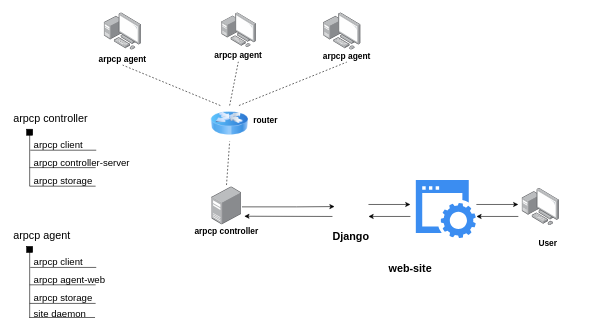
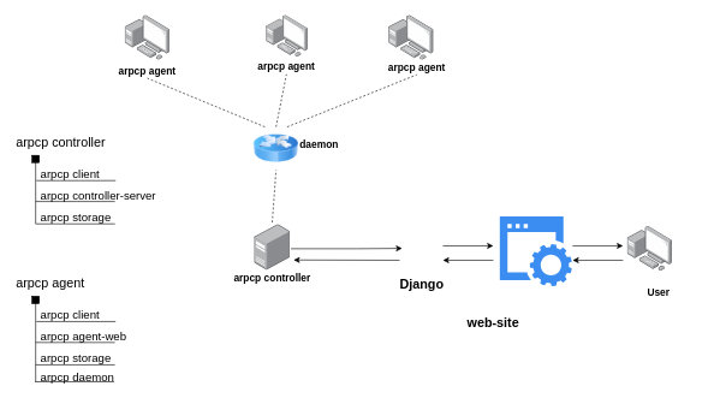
  <mxCell id="0" />
  <mxCell id="1" parent="0" />
  <mxCell id="2" value="" style="points=[];aspect=fixed;html=1;align=center;shadow=0;dashed=0;image;image=img/lib/allied_telesis/computer_and_terminals/Personal_Computer_with_Server.svg;" parent="1" vertex="1"><mxGeometry x="173" y="20" width="62.4" height="62.4" as="geometry" /></mxCell>
  <mxCell id="3" value="" style="points=[];aspect=fixed;html=1;align=center;shadow=0;dashed=0;image;image=img/lib/allied_telesis/computer_and_terminals/Personal_Computer_with_Server.svg;" parent="1" vertex="1"><mxGeometry x="369" y="20" width="58" height="58" as="geometry" /></mxCell>
  <mxCell id="4" value="" style="points=[];aspect=fixed;html=1;align=center;shadow=0;dashed=0;image;image=img/lib/allied_telesis/computer_and_terminals/Personal_Computer_with_Server.svg;" parent="1" vertex="1"><mxGeometry x="539" y="20" width="62.4" height="62.4" as="geometry" /></mxCell>
  <mxCell id="5" style="edgeStyle=orthogonalEdgeStyle;rounded=0;orthogonalLoop=1;jettySize=auto;html=1;entryX=0;entryY=0.5;entryDx=0;entryDy=0;fontSize=18;" parent="1" target="11" edge="1"><mxGeometry relative="1" as="geometry"><mxPoint x="403" y="344" as="sourcePoint" /><Array as="points"><mxPoint x="494" y="344" /><mxPoint x="494" y="344" /></Array></mxGeometry></mxCell>
  <mxCell id="6" value="" style="points=[];aspect=fixed;html=1;align=center;shadow=0;dashed=0;image;image=img/lib/allied_telesis/computer_and_terminals/Server_Desktop.svg;" parent="1" vertex="1"><mxGeometry x="352.5" y="310" width="50" height="64" as="geometry" /></mxCell>
  <mxCell id="7" value="&lt;font size=&quot;1&quot;&gt;&lt;b style=&quot;font-size: 14px&quot;&gt;arpcp agent&lt;/b&gt;&lt;/font&gt;" style="text;html=1;strokeColor=none;fillColor=none;align=center;verticalAlign=middle;whiteSpace=wrap;rounded=0;" parent="1" vertex="1"><mxGeometry x="155" y="87.5" width="98" height="20" as="geometry" /></mxCell>
  <mxCell id="8" value="&lt;font size=&quot;1&quot;&gt;&lt;b style=&quot;font-size: 14px&quot;&gt;arpcp agent&lt;/b&gt;&lt;/font&gt;" style="text;html=1;strokeColor=none;fillColor=none;align=center;verticalAlign=middle;whiteSpace=wrap;rounded=0;" parent="1" vertex="1"><mxGeometry x="348" y="82" width="98" height="20" as="geometry" /></mxCell>
  <mxCell id="9" value="&lt;font size=&quot;1&quot;&gt;&lt;b style=&quot;font-size: 14px&quot;&gt;arpcp agent&lt;/b&gt;&lt;/font&gt;" style="text;html=1;strokeColor=none;fillColor=none;align=center;verticalAlign=middle;whiteSpace=wrap;rounded=0;" parent="1" vertex="1"><mxGeometry x="529" y="82.5" width="98" height="20" as="geometry" /></mxCell>
  <mxCell id="10" value="&lt;span style=&quot;font-size: 14px&quot;&gt;arpcp controller&lt;/span&gt;" style="text;html=1;strokeColor=none;fillColor=none;align=center;verticalAlign=middle;whiteSpace=wrap;rounded=0;fontStyle=1" parent="1" vertex="1"><mxGeometry x="314" y="374" width="127" height="20" as="geometry" /></mxCell>
  <mxCell id="11" value="" style="shape=image;html=1;verticalAlign=top;verticalLabelPosition=bottom;labelBackgroundColor=#ffffff;imageAspect=0;aspect=fixed;image=https://cdn3.iconfinder.com/data/icons/logos-and-brands-adobe/512/267_Python-128.png" parent="1" vertex="1"><mxGeometry x="557.5" y="317" width="53" height="53" as="geometry" /></mxCell>
  <mxCell id="12" value="&lt;font style=&quot;font-size: 18px;&quot;&gt;&lt;b style=&quot;font-size: 18px;&quot;&gt;Django&lt;/b&gt;&lt;/font&gt;" style="text;html=1;strokeColor=none;fillColor=none;align=center;verticalAlign=middle;whiteSpace=wrap;rounded=0;fontSize=18;" parent="1" vertex="1"><mxGeometry x="534" y="384" width="102" height="20" as="geometry" /></mxCell>
  <mxCell id="13" value="" style="shape=image;html=1;verticalAlign=top;verticalLabelPosition=bottom;labelBackgroundColor=#ffffff;imageAspect=0;aspect=fixed;image=https://cdn3.iconfinder.com/data/icons/logos-and-brands-adobe/512/267_Python-128.png" parent="1" vertex="1"><mxGeometry x="213" y="20" width="31" height="31" as="geometry" /></mxCell>
  <mxCell id="14" value="" style="shape=image;html=1;verticalAlign=top;verticalLabelPosition=bottom;labelBackgroundColor=#ffffff;imageAspect=0;aspect=fixed;image=https://cdn3.iconfinder.com/data/icons/logos-and-brands-adobe/512/267_Python-128.png" parent="1" vertex="1"><mxGeometry x="406" y="20" width="31" height="31" as="geometry" /></mxCell>
  <mxCell id="15" value="" style="shape=image;html=1;verticalAlign=top;verticalLabelPosition=bottom;labelBackgroundColor=#ffffff;imageAspect=0;aspect=fixed;image=https://cdn3.iconfinder.com/data/icons/logos-and-brands-adobe/512/267_Python-128.png" parent="1" vertex="1"><mxGeometry x="587" y="20" width="31" height="31" as="geometry" /></mxCell>
  <mxCell id="16" value="" style="shape=image;html=1;verticalAlign=top;verticalLabelPosition=bottom;labelBackgroundColor=#ffffff;imageAspect=0;aspect=fixed;image=https://cdn3.iconfinder.com/data/icons/logos-and-brands-adobe/512/267_Python-128.png" parent="1" vertex="1"><mxGeometry x="380" y="311" width="31" height="31" as="geometry" /></mxCell>
  <mxCell id="17" value="" style="points=[];aspect=fixed;html=1;align=center;shadow=0;dashed=0;image;image=img/lib/allied_telesis/computer_and_terminals/Personal_Computer_with_Server.svg;" parent="1" vertex="1"><mxGeometry x="870" y="312.5" width="62.4" height="62.4" as="geometry" /></mxCell>
  <mxCell id="18" value="&lt;span style=&quot;font-size: 14px&quot;&gt;User&lt;/span&gt;" style="text;html=1;strokeColor=none;fillColor=none;align=center;verticalAlign=middle;whiteSpace=wrap;rounded=0;fontStyle=1" parent="1" vertex="1"><mxGeometry x="850" y="395" width="127" height="20" as="geometry" /></mxCell>
  <mxCell id="19" value="" style="html=1;aspect=fixed;strokeColor=none;shadow=0;align=center;verticalAlign=top;fillColor=#3B8DF1;shape=mxgraph.gcp2.website;fontSize=18;" parent="1" vertex="1"><mxGeometry x="693" y="299" width="100" height="97" as="geometry" /></mxCell>
  <mxCell id="20" value="&lt;font style=&quot;font-size: 18px&quot;&gt;&lt;b style=&quot;font-size: 18px&quot;&gt;web-site&lt;/b&gt;&lt;/font&gt;" style="text;html=1;strokeColor=none;fillColor=none;align=center;verticalAlign=middle;whiteSpace=wrap;rounded=0;fontSize=18;" parent="1" vertex="1"><mxGeometry x="633" y="436.5" width="102" height="20" as="geometry" /></mxCell>
  <mxCell id="21" value="" style="image;html=1;labelBackgroundColor=#ffffff;image=img/lib/clip_art/networking/Router_Icon_128x128.png;fontSize=18;" parent="1" vertex="1"><mxGeometry x="351.5" y="175" width="62" height="60" as="geometry" /></mxCell>
  <mxCell id="22" value="" style="endArrow=none;html=1;fontSize=18;" parent="1" edge="1"><mxGeometry width="50" height="50" relative="1" as="geometry"><mxPoint x="49" y="309.5" as="sourcePoint" /><mxPoint x="49" y="221" as="targetPoint" /></mxGeometry></mxCell>
  <mxCell id="23" value="arpcp controller" style="text;html=1;fontSize=18;" parent="1" vertex="1"><mxGeometry x="20" y="179.5" width="150" height="40" as="geometry" /></mxCell>
  <mxCell id="24" value="" style="endArrow=none;html=1;fontSize=18;" parent="1" edge="1"><mxGeometry width="50" height="50" relative="1" as="geometry"><mxPoint x="50" y="249.5" as="sourcePoint" /><mxPoint x="160" y="249.5" as="targetPoint" /></mxGeometry></mxCell>
  <mxCell id="25" value="" style="rounded=0;whiteSpace=wrap;html=1;fontSize=18;fillColor=#000000;" parent="1" vertex="1"><mxGeometry x="44" y="214.5" width="10" height="10" as="geometry" /></mxCell>
  <mxCell id="26" value="" style="endArrow=none;html=1;fontSize=18;" parent="1" edge="1"><mxGeometry width="50" height="50" relative="1" as="geometry"><mxPoint x="49" y="278.5" as="sourcePoint" /><mxPoint x="159" y="278.5" as="targetPoint" /></mxGeometry></mxCell>
  <mxCell id="27" value="arpcp client" style="text;html=1;fontSize=16;" parent="1" vertex="1"><mxGeometry x="54" y="224.5" width="120" height="35" as="geometry" /></mxCell>
  <mxCell id="28" value="arpcp controller-server" style="text;html=1;fontSize=16;" parent="1" vertex="1"><mxGeometry x="54" y="254.5" width="190" height="30" as="geometry" /></mxCell>
  <mxCell id="29" value="arpcp storage" style="text;html=1;fontSize=16;" parent="1" vertex="1"><mxGeometry x="54" y="283.5" width="90" height="20" as="geometry" /></mxCell>
  <mxCell id="30" value="" style="endArrow=none;html=1;fontSize=18;" parent="1" edge="1"><mxGeometry width="50" height="50" relative="1" as="geometry"><mxPoint x="49" y="309.5" as="sourcePoint" /><mxPoint x="159" y="309.5" as="targetPoint" /></mxGeometry></mxCell>
  <mxCell id="31" value="" style="endArrow=none;html=1;fontSize=18;" parent="1" edge="1"><mxGeometry width="50" height="50" relative="1" as="geometry"><mxPoint x="49" y="528.5" as="sourcePoint" /><mxPoint x="49" y="416.5" as="targetPoint" /></mxGeometry></mxCell>
  <mxCell id="32" value="arpcp agent" style="text;html=1;fontSize=18;" parent="1" vertex="1"><mxGeometry x="20" y="375" width="150" height="40" as="geometry" /></mxCell>
  <mxCell id="33" value="" style="endArrow=none;html=1;fontSize=18;" parent="1" edge="1"><mxGeometry width="50" height="50" relative="1" as="geometry"><mxPoint x="50" y="445" as="sourcePoint" /><mxPoint x="160" y="445" as="targetPoint" /></mxGeometry></mxCell>
  <mxCell id="34" value="" style="rounded=0;whiteSpace=wrap;html=1;fontSize=18;fillColor=#000000;" parent="1" vertex="1"><mxGeometry x="44" y="410" width="10" height="10" as="geometry" /></mxCell>
  <mxCell id="35" value="" style="endArrow=none;html=1;fontSize=18;" parent="1" edge="1"><mxGeometry width="50" height="50" relative="1" as="geometry"><mxPoint x="49" y="474" as="sourcePoint" /><mxPoint x="159" y="474" as="targetPoint" /></mxGeometry></mxCell>
  <mxCell id="36" value="arpcp client" style="text;html=1;fontSize=16;" parent="1" vertex="1"><mxGeometry x="54" y="420" width="120" height="35" as="geometry" /></mxCell>
  <mxCell id="37" value="arpcp agent-web" style="text;html=1;fontSize=16;" parent="1" vertex="1"><mxGeometry x="54" y="450" width="190" height="30" as="geometry" /></mxCell>
  <mxCell id="38" value="arpcp storage" style="text;html=1;fontSize=16;" parent="1" vertex="1"><mxGeometry x="54" y="479" width="90" height="20" as="geometry" /></mxCell>
  <mxCell id="39" value="" style="endArrow=none;html=1;fontSize=18;" parent="1" edge="1"><mxGeometry width="50" height="50" relative="1" as="geometry"><mxPoint x="49" y="505" as="sourcePoint" /><mxPoint x="159" y="505" as="targetPoint" /></mxGeometry></mxCell>
  <mxCell id="40" value="" style="endArrow=none;html=1;fontSize=18;" parent="1" edge="1"><mxGeometry width="50" height="50" relative="1" as="geometry"><mxPoint x="48" y="528.5" as="sourcePoint" /><mxPoint x="158" y="528.5" as="targetPoint" /></mxGeometry></mxCell>
- <mxCell id="41" value="site daemon" style="text;html=1;fontSize=16;" parent="1" vertex="1"><mxGeometry x="54" y="505.5" width="90" height="20" as="geometry" /></mxCell>
+ <mxCell id="41" value="arpcp daemon" style="text;html=1;fontSize=16;" parent="1" vertex="1"><mxGeometry x="54" y="505.5" width="90" height="20" as="geometry" /></mxCell>
  <mxCell id="42" value="" style="endArrow=classic;html=1;fontSize=16;" parent="1" edge="1"><mxGeometry width="50" height="50" relative="1" as="geometry"><mxPoint x="684" y="360" as="sourcePoint" /><mxPoint x="614" y="360" as="targetPoint" /></mxGeometry></mxCell>
  <mxCell id="43" value="" style="endArrow=classic;html=1;fontSize=16;" parent="1" edge="1"><mxGeometry width="50" height="50" relative="1" as="geometry"><mxPoint x="614" y="340" as="sourcePoint" /><mxPoint x="684" y="340" as="targetPoint" /></mxGeometry></mxCell>
  <mxCell id="44" value="" style="endArrow=classic;html=1;fontSize=16;" parent="1" edge="1"><mxGeometry width="50" height="50" relative="1" as="geometry"><mxPoint x="794" y="340" as="sourcePoint" /><mxPoint x="864" y="340" as="targetPoint" /></mxGeometry></mxCell>
  <mxCell id="45" value="" style="endArrow=classic;html=1;fontSize=16;" parent="1" edge="1"><mxGeometry width="50" height="50" relative="1" as="geometry"><mxPoint x="864" y="360" as="sourcePoint" /><mxPoint x="794" y="360" as="targetPoint" /></mxGeometry></mxCell>
  <mxCell id="46" value="" style="endArrow=none;dashed=1;html=1;fontSize=16;entryX=0.5;entryY=1;entryDx=0;entryDy=0;exitX=0.495;exitY=-0.038;exitDx=0;exitDy=0;exitPerimeter=0;endSize=6;startSize=6;jumpSize=6;strokeWidth=1;" parent="1" source="6" target="21" edge="1"><mxGeometry width="50" height="50" relative="1" as="geometry"><mxPoint x="234" y="270" as="sourcePoint" /><mxPoint x="284" y="220" as="targetPoint" /></mxGeometry></mxCell>
  <mxCell id="47" value="" style="endArrow=none;dashed=1;html=1;fontSize=16;entryX=0.5;entryY=1;entryDx=0;entryDy=0;exitX=0.25;exitY=0;exitDx=0;exitDy=0;endSize=6;startSize=6;jumpSize=6;strokeWidth=1;" parent="1" source="21" target="7" edge="1"><mxGeometry width="50" height="50" relative="1" as="geometry"><mxPoint x="302.25" y="263.568" as="sourcePoint" /><mxPoint x="299" y="146" as="targetPoint" /></mxGeometry></mxCell>
  <mxCell id="48" value="" style="endArrow=none;dashed=1;html=1;fontSize=16;entryX=0.5;entryY=1;entryDx=0;entryDy=0;exitX=0.5;exitY=0;exitDx=0;exitDy=0;endSize=6;startSize=6;jumpSize=6;strokeWidth=1;" parent="1" source="21" target="8" edge="1"><mxGeometry width="50" height="50" relative="1" as="geometry"><mxPoint x="402.25" y="372.568" as="sourcePoint" /><mxPoint x="399" y="255" as="targetPoint" /></mxGeometry></mxCell>
  <mxCell id="49" value="" style="endArrow=none;dashed=1;html=1;fontSize=16;entryX=0.5;entryY=1;entryDx=0;entryDy=0;endSize=6;startSize=6;jumpSize=6;strokeWidth=1;exitX=0.75;exitY=0;exitDx=0;exitDy=0;" parent="1" source="21" target="9" edge="1"><mxGeometry width="50" height="50" relative="1" as="geometry"><mxPoint x="449" y="175" as="sourcePoint" /><mxPoint x="409" y="265" as="targetPoint" /></mxGeometry></mxCell>
- <mxCell id="50" value="&lt;span style=&quot;font-size: 14px&quot;&gt;router&lt;/span&gt;" style="text;html=1;strokeColor=none;fillColor=none;align=center;verticalAlign=middle;whiteSpace=wrap;rounded=0;fontStyle=1" vertex="1" parent="1"><mxGeometry x="411" y="190" width="63" height="20" as="geometry" /></mxCell>
+ <mxCell id="50" value="&lt;span style=&quot;font-size: 14px&quot;&gt;daemon&lt;/span&gt;" style="text;html=1;strokeColor=none;fillColor=none;align=center;verticalAlign=middle;whiteSpace=wrap;rounded=0;fontStyle=1" vertex="1" parent="1"><mxGeometry x="411" y="190" width="63" height="20" as="geometry" /></mxCell>
  <mxCell id="51" value="" style="endArrow=classic;html=1;fontSize=16;entryX=1.087;entryY=0.775;entryDx=0;entryDy=0;entryPerimeter=0;" edge="1" parent="1" target="6"><mxGeometry width="50" height="50" relative="1" as="geometry"><mxPoint x="554" y="360" as="sourcePoint" /><mxPoint x="624" y="370" as="targetPoint" /></mxGeometry></mxCell>
